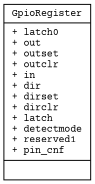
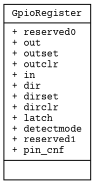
  digraph {
    fontname="Courier Prime"
-   n1 [color=black fillcolor=white fontcolor=black fontname="Courier Prime" fontsize=10 height=0.2 label="{GpioRegister\n|+ latch0\l+ out\l+ outset\l+ outclr\l+ in\l+ dir\l+ dirset\l+ dirclr\l+ latch\l+ detectmode\l+ reserved1\l+ pin_cnf\l|}" shape=record style=filled width=0.4]
+   n1 [color=black fillcolor=white fontcolor=black fontname="Courier Prime" fontsize=10 height=0.2 label="{GpioRegister\n|+ reserved0\l+ out\l+ outset\l+ outclr\l+ in\l+ dir\l+ dirset\l+ dirclr\l+ latch\l+ detectmode\l+ reserved1\l+ pin_cnf\l|}" shape=record style=filled width=0.4]
  }
